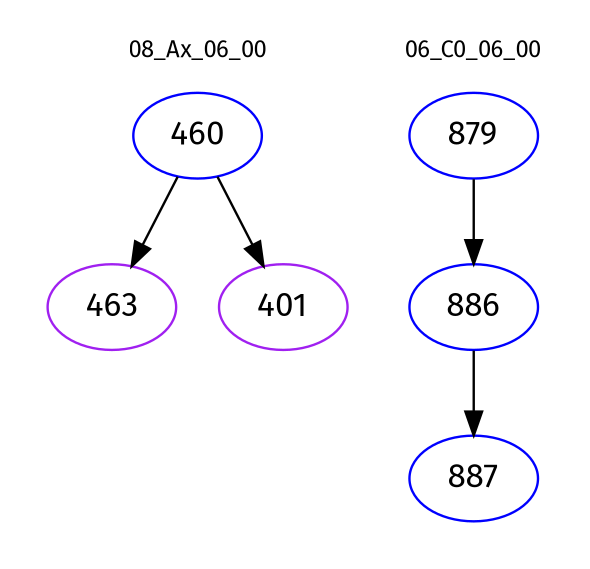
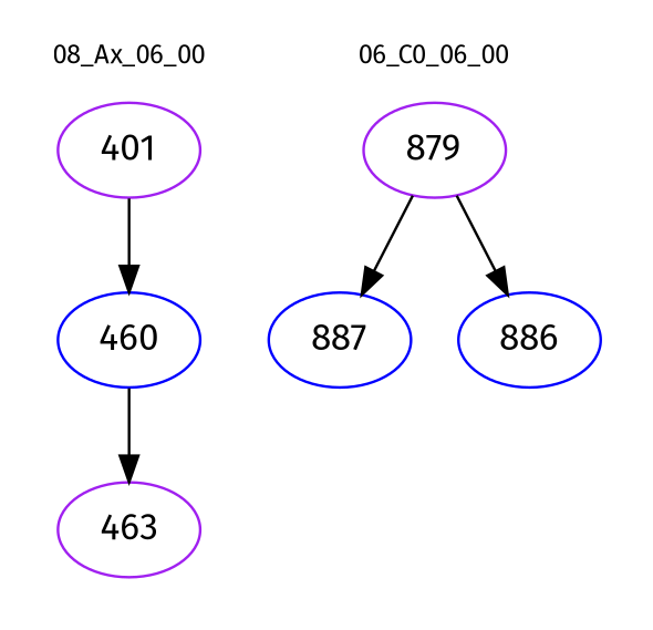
  digraph {
    fontname="Fira Sans"
    node [color=blue fontname="Fira Sans"]
    edge [color=black fontname="Fira Sans"]
    n1 [label=460]
    n2 [color=purple label=463]
    n3 [color=purple label=401]
-   n4 [label=879]
+   n4 [color=purple label=879]
    n5 [label=887]
    n6 [label=886]
    subgraph cluster_1 {
      color=white
      fontsize=10
      label="08_Ax_06_00"
      n1
      n2
      n3
    }
    subgraph cluster_2 {
      color=white
      fontsize=10
      label="06_C0_06_00"
      n4
      n5
      n6
    }
    n1 -> n2
-   n1 -> n3
-   n6 -> n5
+   n3 -> n1
+   n4 -> n5
    n4 -> n6
  }
